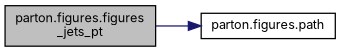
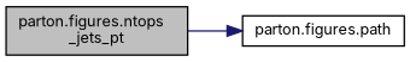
  digraph {
    rankdir=LR
    fontname=Inter
    node [color=black fontname=Inter fontsize=10 shape=record style=filled]
-   n1 [fillcolor=grey75 fontcolor=black height=0.2 label="parton.figures.figures\l_jets_pt" width=0.4]
+   n1 [fillcolor=grey75 fontcolor=black height=0.2 label="parton.figures.ntops\l_jets_pt" width=0.4]
    n2 [fillcolor=white height=0.2 label="parton.figures.path" width=0.4]
    n1 -> n2 [color=midnightblue fontname=Inter fontsize=10 labelfontname=Helvetica labelfontsize=10 style=solid]
  }
